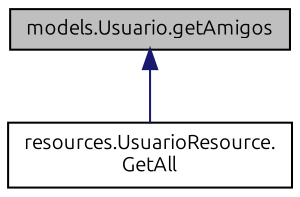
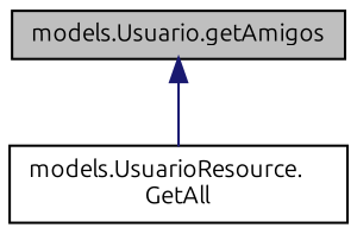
  digraph {
    rankdir=TB
    fontname=Ubuntu
    node [color=black fontname=Ubuntu fontsize=10 shape=record style=filled]
    n1 [fillcolor=grey75 fontcolor=black height=0.2 label="models.Usuario.getAmigos" width=0.4]
-   n2 [fillcolor=white height=0.2 label="resources.UsuarioResource.\lGetAll" width=0.4]
+   n2 [fillcolor=white height=0.2 label="models.UsuarioResource.\lGetAll" width=0.4]
    n1 -> n2 [color=midnightblue dir=back fontname=Ubuntu fontsize=10 labelfontname=Helvetica labelfontsize=10 style=solid]
  }
